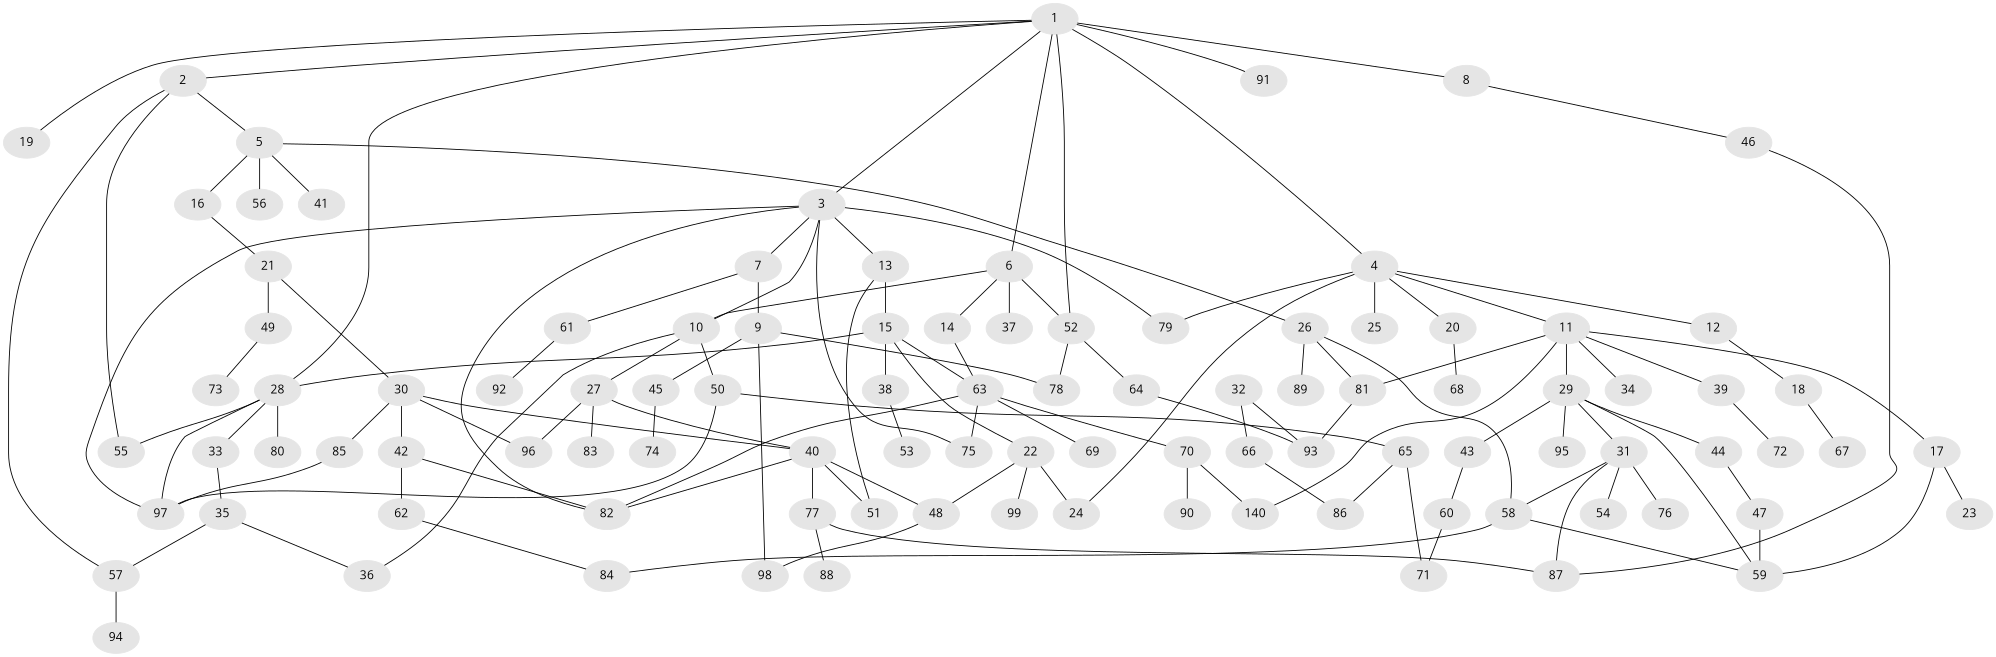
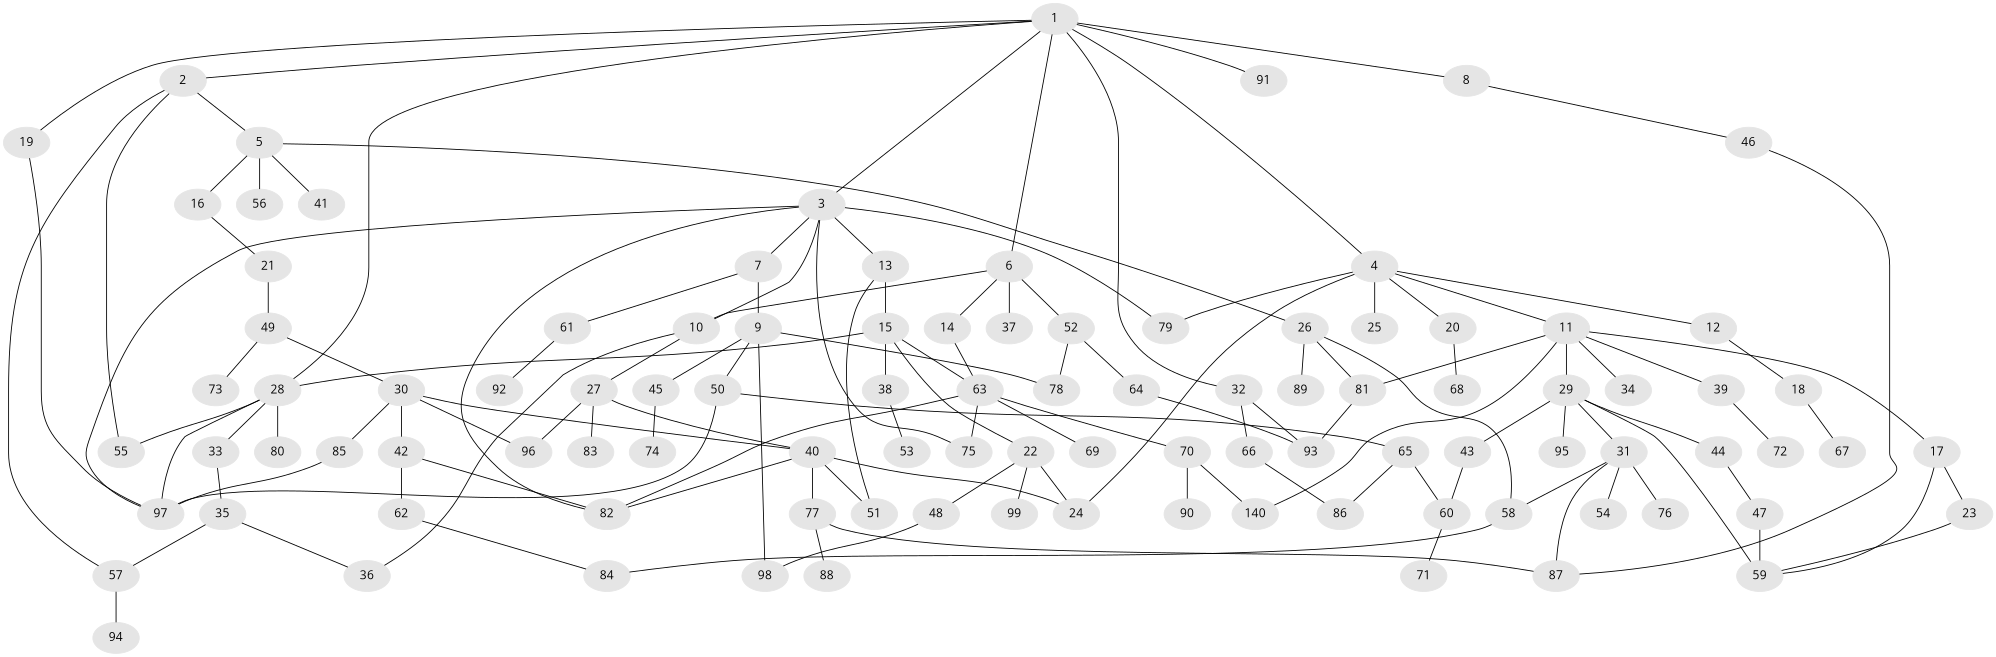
  graph {
    fontname="Open Sans"
    node [color=gray90 fontname="Open Sans" style=filled]
    edge [fontname="Open Sans"]
    1
    2
    3
    4
    6
    8
    19
    28
    32
    91
    5
    55
    57
    7
    10
    13
    75
    79
    82
    97
    11
    12
    20
    24
    25
    14
    37
    52
    46
    33
    80
    66
    93
    16
    26
    41
    56
    94
    9
    61
    27
    36
    15
    51
    17
    29
    34
    39
    81
    n50 [label=140]
    18
    68
    21
    58
    89
    63
    78
    64
    45
    50
    98
    92
    87
    74
    65
    40
    83
    96
    23
    59
    31
    43
    44
    95
    72
    67
    22
    38
    69
    70
    48
    99
    53
    30
    49
    42
    85
    73
    84
    77
    35
    54
    76
    60
    47
    62
    86
    88
    71
    90
    1 -- 2
    1 -- 3
    1 -- 4
    1 -- 6
    1 -- 8
    1 -- 19
    1 -- 28
-   1 -- 52
+   1 -- 32
    1 -- 91
    2 -- 5
    2 -- 55
    2 -- 57
    3 -- 7
    3 -- 10
    3 -- 13
    3 -- 75
    3 -- 79
    3 -- 82
    3 -- 97
    4 -- 79
    4 -- 11
    4 -- 12
    4 -- 20
    4 -- 24
    4 -- 25
    6 -- 10
    6 -- 14
    6 -- 37
    6 -- 52
    8 -- 46
+   19 -- 97
    28 -- 55
    28 -- 97
    28 -- 33
    28 -- 80
    32 -- 66
    32 -- 93
    5 -- 16
    5 -- 26
    5 -- 41
    5 -- 56
    57 -- 94
    7 -- 9
    7 -- 61
    10 -- 27
    10 -- 36
    13 -- 15
    13 -- 51
    11 -- 17
    11 -- 29
    11 -- 34
    11 -- 39
    11 -- 81
    11 -- n50
    12 -- 18
    20 -- 68
    14 -- 63
    52 -- 78
    52 -- 64
    46 -- 87
    33 -- 35
    66 -- 86
    16 -- 21
    26 -- 81
    26 -- 58
    26 -- 89
    9 -- 78
    9 -- 45
-   10 -- 50
+   9 -- 50
    9 -- 98
    61 -- 92
    27 -- 40
    27 -- 83
    27 -- 96
    15 -- 28
    15 -- 63
    15 -- 22
    15 -- 38
    17 -- 23
    17 -- 59
    29 -- 59
    29 -- 31
    29 -- 43
    29 -- 44
    29 -- 95
    39 -- 72
    81 -- 93
    18 -- 67
-   21 -- 30
+   49 -- 30
    21 -- 49
-   58 -- 59
+   23 -- 59
    58 -- 84
    63 -- 75
    63 -- 82
    63 -- 69
    63 -- 70
    64 -- 93
    45 -- 74
    50 -- 97
    50 -- 65
    65 -- 86
-   65 -- 71
+   65 -- 60
    40 -- 82
    40 -- 51
-   40 -- 48
+   40 -- 24
    40 -- 77
    31 -- 58
    31 -- 87
    31 -- 54
    31 -- 76
    43 -- 60
    44 -- 47
    22 -- 24
    22 -- 48
    22 -- 99
    38 -- 53
    70 -- n50
    70 -- 90
    48 -- 98
    30 -- 40
    30 -- 96
    30 -- 42
    30 -- 85
    49 -- 73
    42 -- 82
    42 -- 62
    85 -- 97
    77 -- 87
    77 -- 88
    35 -- 57
    35 -- 36
    60 -- 71
    47 -- 59
    62 -- 84
  }
